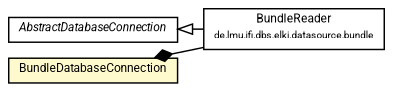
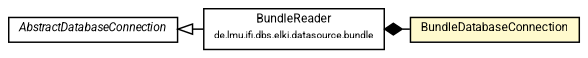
  digraph {
    fontname="Open Sans"
    nodesep=0.15
    rankdir=LR
    ranksep=0.25
    node [fontcolor=black fontname="Open Sans" fontsize=8 margin=0 shape=plaintext]
    edge [color=black dir=back fontname="Open Sans" fontsize=7 labelfontname=Roboto labelfontsize=7]
    n1 [height=0 label=<<table title="de.lmu.ifi.dbs.elki.datasource.bundle.BundleReader" border="0" cellborder="1" cellspacing="0" cellpadding="2" href="bundle/BundleReader.html" target="_parent"> 		<tr><td><table border="0" cellspacing="0" cellpadding="1"> 		<tr><td align="center" balign="center"> <font face="Roboto">BundleReader</font> </td></tr> 		<tr><td align="center" balign="center"> <font face="Roboto" point-size="7.0">de.lmu.ifi.dbs.elki.datasource.bundle</font> </td></tr> 		</table></td></tr> 		</table>> width=0]
    n2 [height=0 label=<<table title="de.lmu.ifi.dbs.elki.datasource.AbstractDatabaseConnection" border="0" cellborder="1" cellspacing="0" cellpadding="2" href="AbstractDatabaseConnection.html" target="_parent"> 		<tr><td><table border="0" cellspacing="0" cellpadding="1"> 		<tr><td align="center" balign="center"> <font face="Roboto"><i>AbstractDatabaseConnection</i></font> </td></tr> 		</table></td></tr> 		</table>> width=0]
    n3 [height=0 label=<<table title="de.lmu.ifi.dbs.elki.datasource.BundleDatabaseConnection" border="0" cellborder="1" cellspacing="0" cellpadding="2" bgcolor="lemonChiffon" href="BundleDatabaseConnection.html" target="_parent"> 		<tr><td><table border="0" cellspacing="0" cellpadding="1"> 		<tr><td align="center" balign="center"> <font face="Roboto">BundleDatabaseConnection</font> </td></tr> 		</table></td></tr> 		</table>> width=0]
    n2 -> n1 [arrowtail=empty weight=10]
-   n3 -> n1 [arrowhead=none arrowtail=diamond weight=6]
+   n1 -> n3 [arrowhead=none arrowtail=diamond weight=6]
  }
